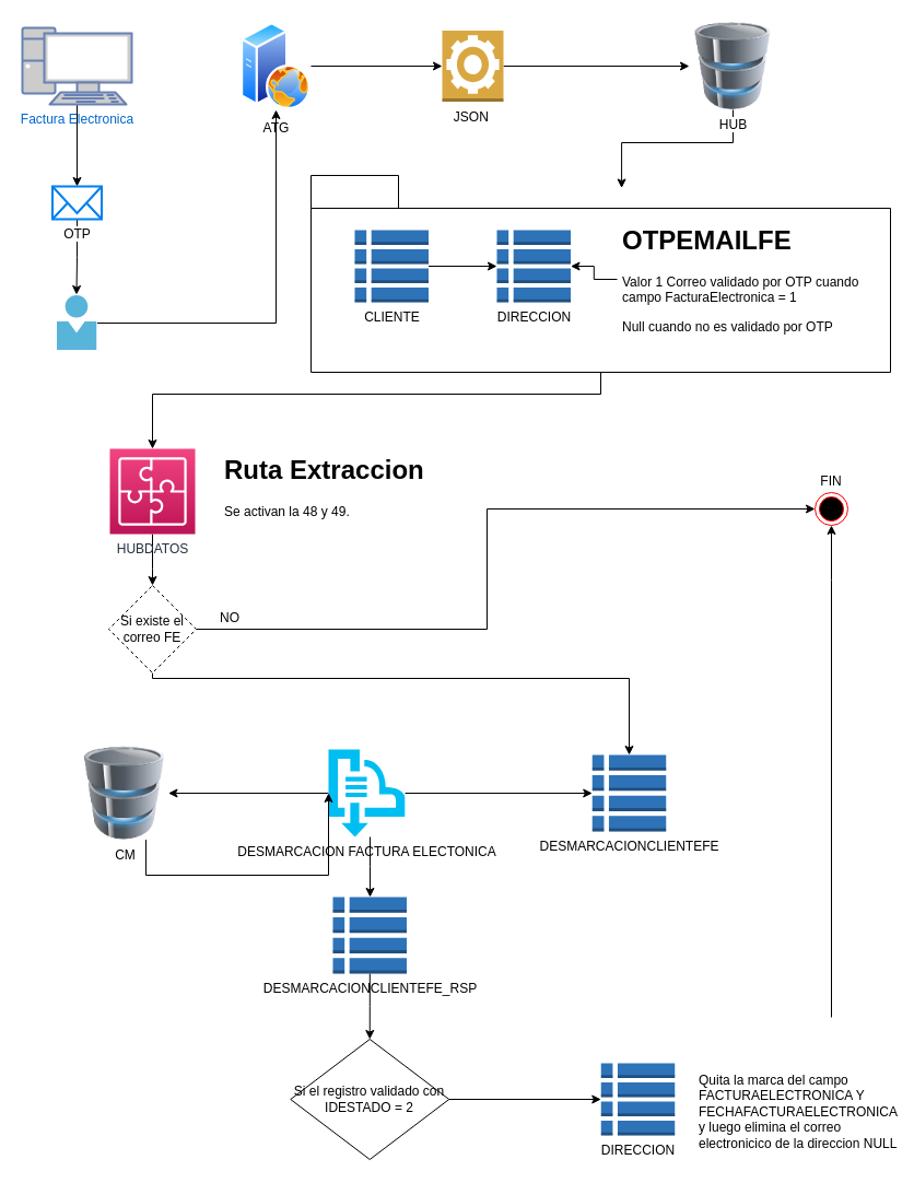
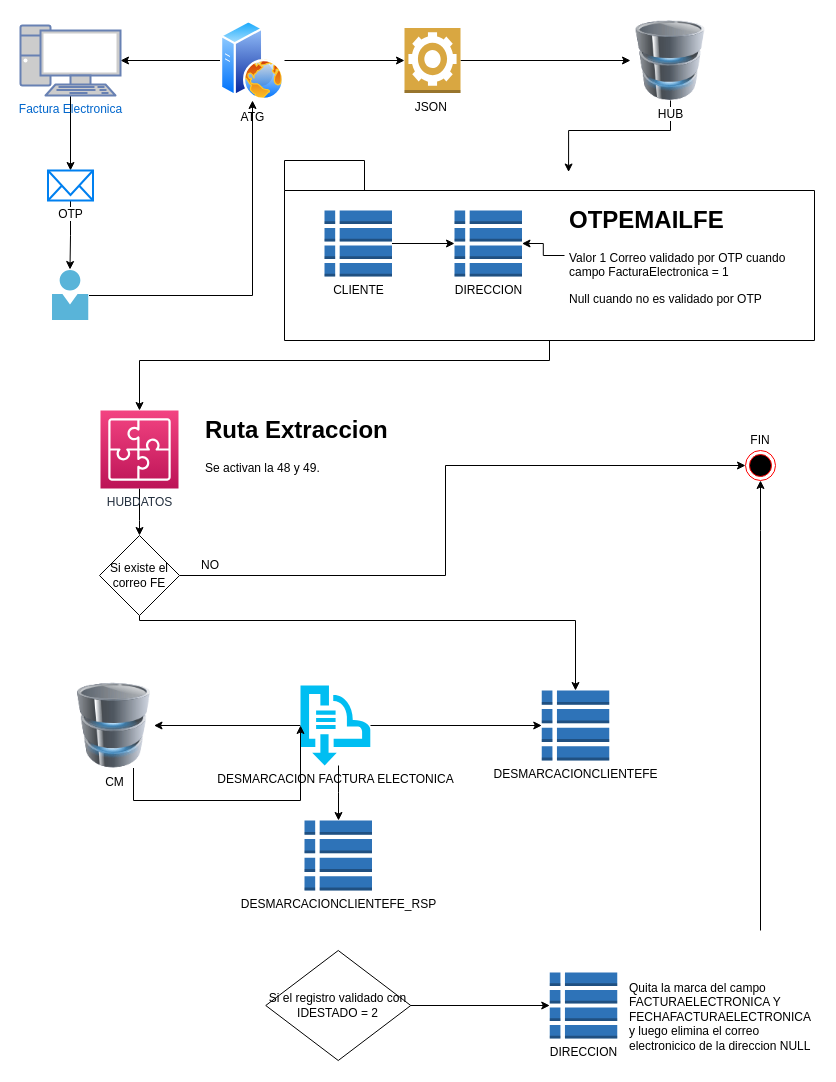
  <mxCell id="0" />
  <mxCell id="1" parent="0" />
+ <mxCell id="2" value="" style="edgeStyle=orthogonalEdgeStyle;rounded=0;orthogonalLoop=1;jettySize=auto;html=1;" edge="1" parent="1" source="4" target="6"><mxGeometry relative="1" as="geometry" /></mxCell>
  <mxCell id="3" style="edgeStyle=orthogonalEdgeStyle;rounded=0;orthogonalLoop=1;jettySize=auto;html=1;entryX=0;entryY=0.5;entryDx=0;entryDy=0;entryPerimeter=0;" edge="1" parent="1" source="4" target="12"><mxGeometry relative="1" as="geometry" /></mxCell>
  <mxCell id="4" value="ATG" style="aspect=fixed;perimeter=ellipsePerimeter;html=1;align=center;shadow=0;dashed=0;spacingTop=3;image;image=img/lib/active_directory/web_server.svg;" vertex="1" parent="1"><mxGeometry x="220" y="20" width="64" height="80" as="geometry" /></mxCell>
  <mxCell id="5" style="edgeStyle=orthogonalEdgeStyle;rounded=0;orthogonalLoop=1;jettySize=auto;html=1;" edge="1" parent="1" source="6" target="8"><mxGeometry relative="1" as="geometry" /></mxCell>
  <mxCell id="6" value="Factura Electronica" style="fontColor=#0066CC;verticalAlign=top;verticalLabelPosition=bottom;labelPosition=center;align=center;html=1;outlineConnect=0;fillColor=#CCCCCC;strokeColor=#6881B3;gradientColor=none;gradientDirection=north;strokeWidth=2;shape=mxgraph.networks.pc;" vertex="1" parent="1"><mxGeometry x="20" y="25" width="100" height="70" as="geometry" /></mxCell>
  <mxCell id="7" style="edgeStyle=orthogonalEdgeStyle;rounded=0;orthogonalLoop=1;jettySize=auto;html=1;entryX=0.486;entryY=-0.02;entryDx=0;entryDy=0;entryPerimeter=0;" edge="1" parent="1" source="8" target="10"><mxGeometry relative="1" as="geometry" /></mxCell>
  <mxCell id="8" value="OTP" style="html=1;verticalLabelPosition=bottom;align=center;labelBackgroundColor=#ffffff;verticalAlign=top;strokeWidth=2;strokeColor=#0080F0;shadow=0;dashed=0;shape=mxgraph.ios7.icons.mail;" vertex="1" parent="1"><mxGeometry x="47.5" y="170" width="45" height="30" as="geometry" /></mxCell>
  <mxCell id="9" style="edgeStyle=orthogonalEdgeStyle;rounded=0;orthogonalLoop=1;jettySize=auto;html=1;" edge="1" parent="1" source="10" target="4"><mxGeometry relative="1" as="geometry" /></mxCell>
  <mxCell id="10" value="" style="aspect=fixed;html=1;points=[];align=center;image;fontSize=12;image=img/lib/mscae/Person.svg;" vertex="1" parent="1"><mxGeometry x="51.5" y="270" width="37" height="50" as="geometry" /></mxCell>
  <mxCell id="11" style="edgeStyle=orthogonalEdgeStyle;rounded=0;orthogonalLoop=1;jettySize=auto;html=1;" edge="1" parent="1" source="12" target="14"><mxGeometry relative="1" as="geometry" /></mxCell>
  <mxCell id="12" value="JSON&amp;nbsp;" style="outlineConnect=0;dashed=0;verticalLabelPosition=bottom;verticalAlign=top;align=center;html=1;shape=mxgraph.aws3.worker;fillColor=#D9A741;gradientColor=none;" vertex="1" parent="1"><mxGeometry x="404" y="27.5" width="56" height="65" as="geometry" /></mxCell>
  <mxCell id="13" style="edgeStyle=orthogonalEdgeStyle;rounded=0;orthogonalLoop=1;jettySize=auto;html=1;entryX=0.536;entryY=0.064;entryDx=0;entryDy=0;entryPerimeter=0;" edge="1" parent="1" source="14" target="16"><mxGeometry relative="1" as="geometry" /></mxCell>
  <mxCell id="14" value="HUB" style="image;html=1;image=img/lib/clip_art/computers/Database_128x128.png" vertex="1" parent="1"><mxGeometry x="630" y="20" width="80" height="80" as="geometry" /></mxCell>
  <mxCell id="15" style="edgeStyle=orthogonalEdgeStyle;rounded=0;orthogonalLoop=1;jettySize=auto;html=1;" edge="1" parent="1" source="16" target="23"><mxGeometry relative="1" as="geometry"><Array as="points"><mxPoint x="549" y="360" /><mxPoint x="139" y="360" /></Array></mxGeometry></mxCell>
  <mxCell id="16" value="" style="shape=folder;fontStyle=1;tabWidth=80;tabHeight=30;tabPosition=left;html=1;boundedLbl=1;" vertex="1" parent="1"><mxGeometry x="284" y="160" width="530" height="180" as="geometry" /></mxCell>
  <mxCell id="17" value="" style="edgeStyle=orthogonalEdgeStyle;rounded=0;orthogonalLoop=1;jettySize=auto;html=1;" edge="1" parent="1" source="18" target="19"><mxGeometry relative="1" as="geometry" /></mxCell>
  <mxCell id="18" value="CLIENTE" style="outlineConnect=0;dashed=0;verticalLabelPosition=bottom;verticalAlign=top;align=center;html=1;shape=mxgraph.aws3.table;fillColor=#2E73B8;gradientColor=none;" vertex="1" parent="1"><mxGeometry x="324" y="210" width="67.5" height="66" as="geometry" /></mxCell>
  <mxCell id="19" value="DIRECCION" style="outlineConnect=0;dashed=0;verticalLabelPosition=bottom;verticalAlign=top;align=center;html=1;shape=mxgraph.aws3.table;fillColor=#2E73B8;gradientColor=none;" vertex="1" parent="1"><mxGeometry x="454" y="210" width="67.5" height="66" as="geometry" /></mxCell>
  <mxCell id="20" value="" style="edgeStyle=orthogonalEdgeStyle;rounded=0;orthogonalLoop=1;jettySize=auto;html=1;" edge="1" parent="1" source="21" target="19"><mxGeometry relative="1" as="geometry" /></mxCell>
  <mxCell id="21" value="&lt;h1&gt;OTPEMAILFE&lt;/h1&gt;&lt;p&gt;Valor 1 Correo validado por OTP cuando campo FacturaElectronica = 1&amp;nbsp;&lt;/p&gt;&lt;p&gt;Null cuando no es validado por OTP&lt;/p&gt;" style="text;html=1;strokeColor=none;fillColor=none;spacing=5;spacingTop=-20;whiteSpace=wrap;overflow=hidden;rounded=0;" vertex="1" parent="1"><mxGeometry x="564" y="200" width="240" height="110" as="geometry" /></mxCell>
  <mxCell id="22" style="edgeStyle=orthogonalEdgeStyle;rounded=0;orthogonalLoop=1;jettySize=auto;html=1;entryX=0.5;entryY=0;entryDx=0;entryDy=0;" edge="1" parent="1" source="23" target="27"><mxGeometry relative="1" as="geometry"><Array as="points"><mxPoint x="139" y="520" /><mxPoint x="139" y="520" /></Array></mxGeometry></mxCell>
  <mxCell id="23" value="HUBDATOS" style="points=[[0,0,0],[0.25,0,0],[0.5,0,0],[0.75,0,0],[1,0,0],[0,1,0],[0.25,1,0],[0.5,1,0],[0.75,1,0],[1,1,0],[0,0.25,0],[0,0.5,0],[0,0.75,0],[1,0.25,0],[1,0.5,0],[1,0.75,0]];outlineConnect=0;fontColor=#232F3E;gradientColor=#F34482;gradientDirection=north;fillColor=#BC1356;strokeColor=#ffffff;dashed=0;verticalLabelPosition=bottom;verticalAlign=top;align=center;html=1;fontSize=12;fontStyle=0;aspect=fixed;shape=mxgraph.aws4.resourceIcon;resIcon=mxgraph.aws4.application_integration;" vertex="1" parent="1"><mxGeometry x="100" y="410" width="78" height="78" as="geometry" /></mxCell>
  <mxCell id="24" value="&lt;h1&gt;Ruta Extraccion&lt;/h1&gt;&lt;p&gt;Se activan la 48 y 49.&lt;/p&gt;" style="text;html=1;strokeColor=none;fillColor=none;spacing=5;spacingTop=-20;whiteSpace=wrap;overflow=hidden;rounded=0;" vertex="1" parent="1"><mxGeometry x="200" y="410" width="230" height="91" as="geometry" /></mxCell>
  <mxCell id="25" style="edgeStyle=orthogonalEdgeStyle;rounded=0;orthogonalLoop=1;jettySize=auto;html=1;" edge="1" parent="1" source="27" target="28"><mxGeometry relative="1" as="geometry"><Array as="points"><mxPoint x="139" y="620" /><mxPoint x="575" y="620" /></Array></mxGeometry></mxCell>
  <mxCell id="26" style="edgeStyle=orthogonalEdgeStyle;rounded=0;orthogonalLoop=1;jettySize=auto;html=1;entryX=0;entryY=0.5;entryDx=0;entryDy=0;" edge="1" parent="1" source="27" target="42"><mxGeometry relative="1" as="geometry"><Array as="points"><mxPoint x="445" y="575" /><mxPoint x="445" y="465" /></Array></mxGeometry></mxCell>
- <mxCell id="27" value="Si existe el correo FE" style="rhombus;whiteSpace=wrap;html=1;dashed=1;" vertex="1" parent="1"><mxGeometry x="99" y="535" width="80" height="80" as="geometry" /></mxCell>
+ <mxCell id="27" value="Si existe el correo FE" style="rhombus;whiteSpace=wrap;html=1;" vertex="1" parent="1"><mxGeometry x="99" y="535" width="80" height="80" as="geometry" /></mxCell>
  <mxCell id="28" value="DESMARCACIONCLIENTEFE" style="outlineConnect=0;dashed=0;verticalLabelPosition=bottom;verticalAlign=top;align=center;html=1;shape=mxgraph.aws3.table;fillColor=#2E73B8;gradientColor=none;" vertex="1" parent="1"><mxGeometry x="541.25" y="690" width="67.5" height="70" as="geometry" /></mxCell>
  <mxCell id="29" style="edgeStyle=orthogonalEdgeStyle;rounded=0;orthogonalLoop=1;jettySize=auto;html=1;entryX=0;entryY=0.5;entryDx=0;entryDy=0;entryPerimeter=0;" edge="1" parent="1" source="32" target="28"><mxGeometry relative="1" as="geometry" /></mxCell>
  <mxCell id="30" style="edgeStyle=orthogonalEdgeStyle;rounded=0;orthogonalLoop=1;jettySize=auto;html=1;" edge="1" parent="1" source="32" target="34"><mxGeometry relative="1" as="geometry" /></mxCell>
  <mxCell id="31" style="edgeStyle=orthogonalEdgeStyle;rounded=0;orthogonalLoop=1;jettySize=auto;html=1;" edge="1" parent="1" source="32" target="36"><mxGeometry relative="1" as="geometry"><Array as="points"><mxPoint x="338" y="792" /><mxPoint x="338" y="792" /></Array></mxGeometry></mxCell>
  <mxCell id="32" value="DESMARCACION FACTURA ELECTONICA" style="verticalLabelPosition=bottom;html=1;verticalAlign=top;align=center;strokeColor=none;fillColor=#00BEF2;shape=mxgraph.azure.service_bus;pointerEvents=1;" vertex="1" parent="1"><mxGeometry x="300" y="685" width="70" height="80" as="geometry" /></mxCell>
  <mxCell id="33" style="edgeStyle=orthogonalEdgeStyle;rounded=0;orthogonalLoop=1;jettySize=auto;html=1;entryX=0;entryY=0.5;entryDx=0;entryDy=0;entryPerimeter=0;" edge="1" parent="1" source="34" target="32"><mxGeometry relative="1" as="geometry"><Array as="points"><mxPoint x="133" y="800" /><mxPoint x="300" y="800" /></Array></mxGeometry></mxCell>
  <mxCell id="34" value="CM" style="image;html=1;image=img/lib/clip_art/computers/Database_128x128.png" vertex="1" parent="1"><mxGeometry x="73.5" y="682.5" width="80" height="85" as="geometry" /></mxCell>
- <mxCell id="35" style="edgeStyle=orthogonalEdgeStyle;rounded=0;orthogonalLoop=1;jettySize=auto;html=1;entryX=0.5;entryY=0;entryDx=0;entryDy=0;" edge="1" parent="1" source="36" target="38"><mxGeometry relative="1" as="geometry" /></mxCell>
  <mxCell id="36" value="DESMARCACIONCLIENTEFE_RSP" style="outlineConnect=0;dashed=0;verticalLabelPosition=bottom;verticalAlign=top;align=center;html=1;shape=mxgraph.aws3.table;fillColor=#2E73B8;gradientColor=none;" vertex="1" parent="1"><mxGeometry x="304" y="820" width="67.5" height="70" as="geometry" /></mxCell>
  <mxCell id="37" style="edgeStyle=orthogonalEdgeStyle;rounded=0;orthogonalLoop=1;jettySize=auto;html=1;entryX=0;entryY=0.5;entryDx=0;entryDy=0;entryPerimeter=0;" edge="1" parent="1" source="38" target="39"><mxGeometry relative="1" as="geometry" /></mxCell>
  <mxCell id="38" value="Si el registro validado con IDESTADO = 2" style="rhombus;whiteSpace=wrap;html=1;" vertex="1" parent="1"><mxGeometry x="265.25" y="950" width="145" height="110" as="geometry" /></mxCell>
  <mxCell id="39" value="DIRECCION" style="outlineConnect=0;dashed=0;verticalLabelPosition=bottom;verticalAlign=top;align=center;html=1;shape=mxgraph.aws3.table;fillColor=#2E73B8;gradientColor=none;" vertex="1" parent="1"><mxGeometry x="549.25" y="972" width="67.5" height="66" as="geometry" /></mxCell>
  <mxCell id="40" style="edgeStyle=orthogonalEdgeStyle;rounded=0;orthogonalLoop=1;jettySize=auto;html=1;entryX=0.5;entryY=1;entryDx=0;entryDy=0;" edge="1" parent="1" source="41" target="42"><mxGeometry relative="1" as="geometry"><Array as="points"><mxPoint x="760" y="530" /><mxPoint x="760" y="530" /></Array></mxGeometry></mxCell>
- <mxCell id="41" value="&lt;h1&gt;&lt;br&gt;&lt;/h1&gt;&lt;p&gt;Quita la marca del campo FACTURAELECTRONICA Y FECHAFACTURAELECTRONICA, y luego elimina el correo electronicico de la direccion NULL&lt;span&gt;.&lt;/span&gt;&lt;/p&gt;" style="text;html=1;strokeColor=none;fillColor=none;spacing=5;spacingTop=-20;whiteSpace=wrap;overflow=hidden;rounded=0;" vertex="1" parent="1"><mxGeometry x="634" y="930" width="190" height="120" as="geometry" /></mxCell>
+ <mxCell id="41" value="&lt;h1&gt;&lt;br&gt;&lt;/h1&gt;&lt;p&gt;Quita la marca del campo FACTURAELECTRONICA Y FECHAFACTURAELECTRONICA, y luego elimina el correo electronicico de la direccion NULL&lt;span&gt;.&lt;/span&gt;&lt;/p&gt;" style="text;html=1;strokeColor=none;fillColor=none;spacing=5;spacingTop=-20;whiteSpace=wrap;overflow=hidden;rounded=0;" vertex="1" parent="1"><mxGeometry x="624" y="930" width="190" height="120" as="geometry" /></mxCell>
  <mxCell id="42" value="" style="ellipse;html=1;shape=endState;fillColor=#000000;strokeColor=#ff0000;" vertex="1" parent="1"><mxGeometry x="745" y="450" width="30" height="30" as="geometry" /></mxCell>
  <mxCell id="43" value="NO" style="text;html=1;strokeColor=none;fillColor=none;align=center;verticalAlign=middle;whiteSpace=wrap;rounded=0;" vertex="1" parent="1"><mxGeometry x="190" y="555" width="40" height="20" as="geometry" /></mxCell>
  <mxCell id="44" value="FIN" style="text;html=1;strokeColor=none;fillColor=none;align=center;verticalAlign=middle;whiteSpace=wrap;rounded=0;" vertex="1" parent="1"><mxGeometry x="740" y="430" width="40" height="20" as="geometry" /></mxCell>
